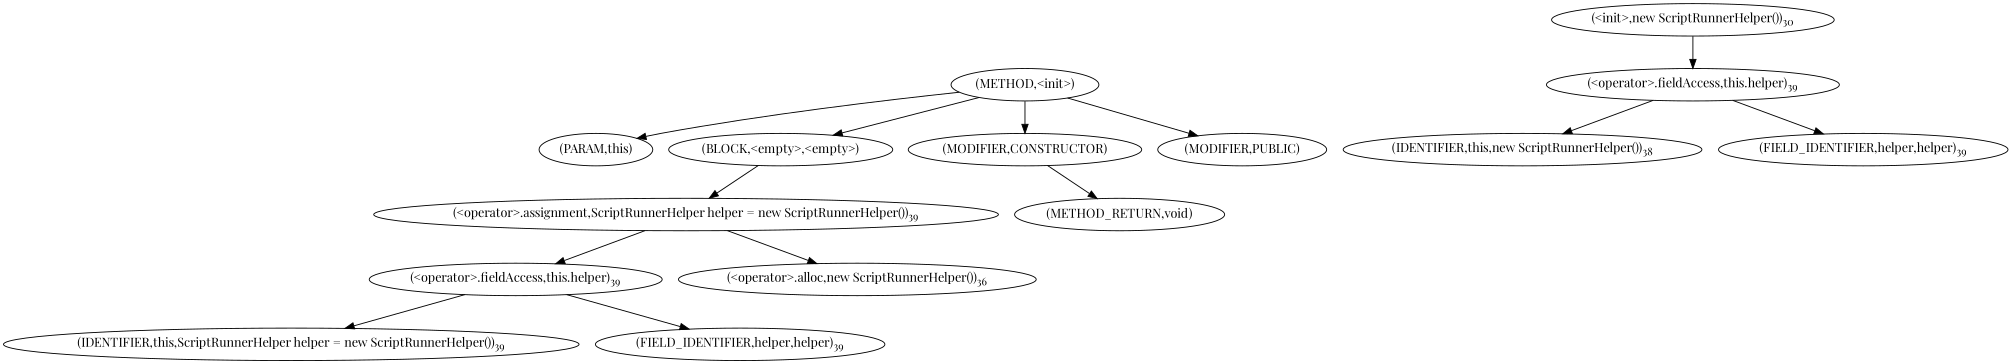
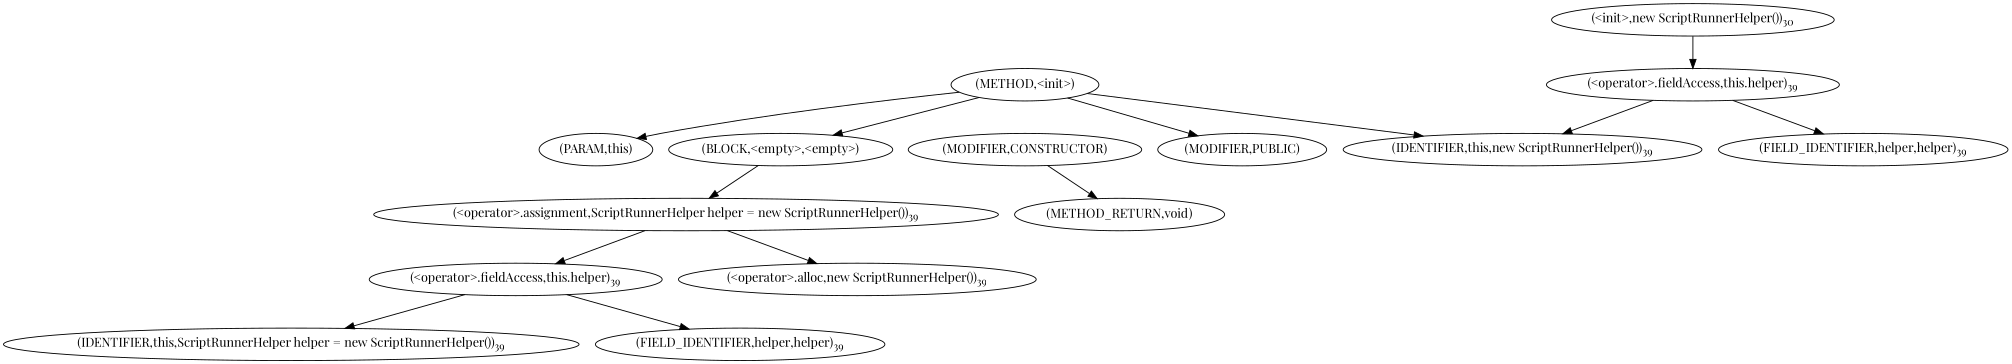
  digraph {
    fontname="Playfair Display"
    node [fontname="Playfair Display"]
    edge [fontname="Playfair Display"]
    n1 [label=<(METHOD,&lt;init&gt;)>]
    n2 [label=<(PARAM,this)>]
    n3 [label=<(BLOCK,&lt;empty&gt;,&lt;empty&gt;)>]
    n4 [label=<(MODIFIER,CONSTRUCTOR)>]
    n5 [label=<(MODIFIER,PUBLIC)>]
    n6 [label=<(&lt;operator&gt;.assignment,ScriptRunnerHelper helper = new ScriptRunnerHelper())<SUB>39</SUB>>]
    n7 [label=<(METHOD_RETURN,void)>]
    n8 [label=<(&lt;operator&gt;.fieldAccess,this.helper)<SUB>39</SUB>>]
-   n9 [label=<(&lt;operator&gt;.alloc,new ScriptRunnerHelper())<SUB>36</SUB>>]
+   n9 [label=<(&lt;operator&gt;.alloc,new ScriptRunnerHelper())<SUB>39</SUB>>]
    n10 [label=<(&lt;init&gt;,new ScriptRunnerHelper())<SUB>30</SUB>>]
    n11 [label=<(&lt;operator&gt;.fieldAccess,this.helper)<SUB>39</SUB>>]
    n12 [label=<(IDENTIFIER,this,ScriptRunnerHelper helper = new ScriptRunnerHelper())<SUB>39</SUB>>]
    n13 [label=<(FIELD_IDENTIFIER,helper,helper)<SUB>39</SUB>>]
-   n14 [label=<(IDENTIFIER,this,new ScriptRunnerHelper())<SUB>38</SUB>>]
+   n14 [label=<(IDENTIFIER,this,new ScriptRunnerHelper())<SUB>39</SUB>>]
    n15 [label=<(FIELD_IDENTIFIER,helper,helper)<SUB>39</SUB>>]
    n1 -> n2
    n1 -> n3
-   n1 -> n4
+   n1 -> n14
    n1 -> n5
    n3 -> n6
    n4 -> n7
    n6 -> n8
    n6 -> n9
    n8 -> n12
    n8 -> n13
    n10 -> n11
    n11 -> n14
    n11 -> n15
  }
